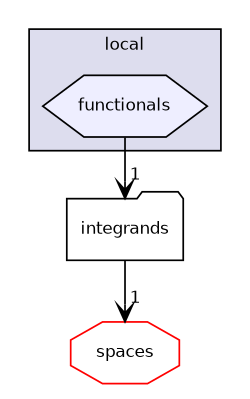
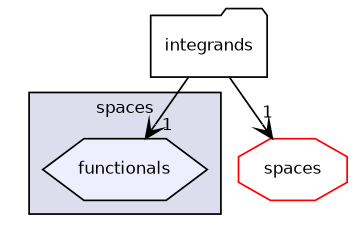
  digraph {
    compound=true
    node [fontname=Helvetica fontsize=10 style=filled]
    edge [arrowhead=vee headlabel=1 labeldistance=1.5 labelfontname=Helvetica labelfontsize=10]
    n1 [fillcolor="#eeeeff" label=functionals pencolor=black shape=hexagon]
    n2 [label=integrands shape=folder style=""]
    n3 [color=red fillcolor=white label=spaces shape=octagon]
    subgraph cluster_1 {
      bgcolor="#ddddee"
      fontname=Helvetica
      fontsize=10
-     label=local
+     label=spaces
      pencolor=black
      n1
    }
-   n1 -> n2
+   n2 -> n1
    n2 -> n3
  }
